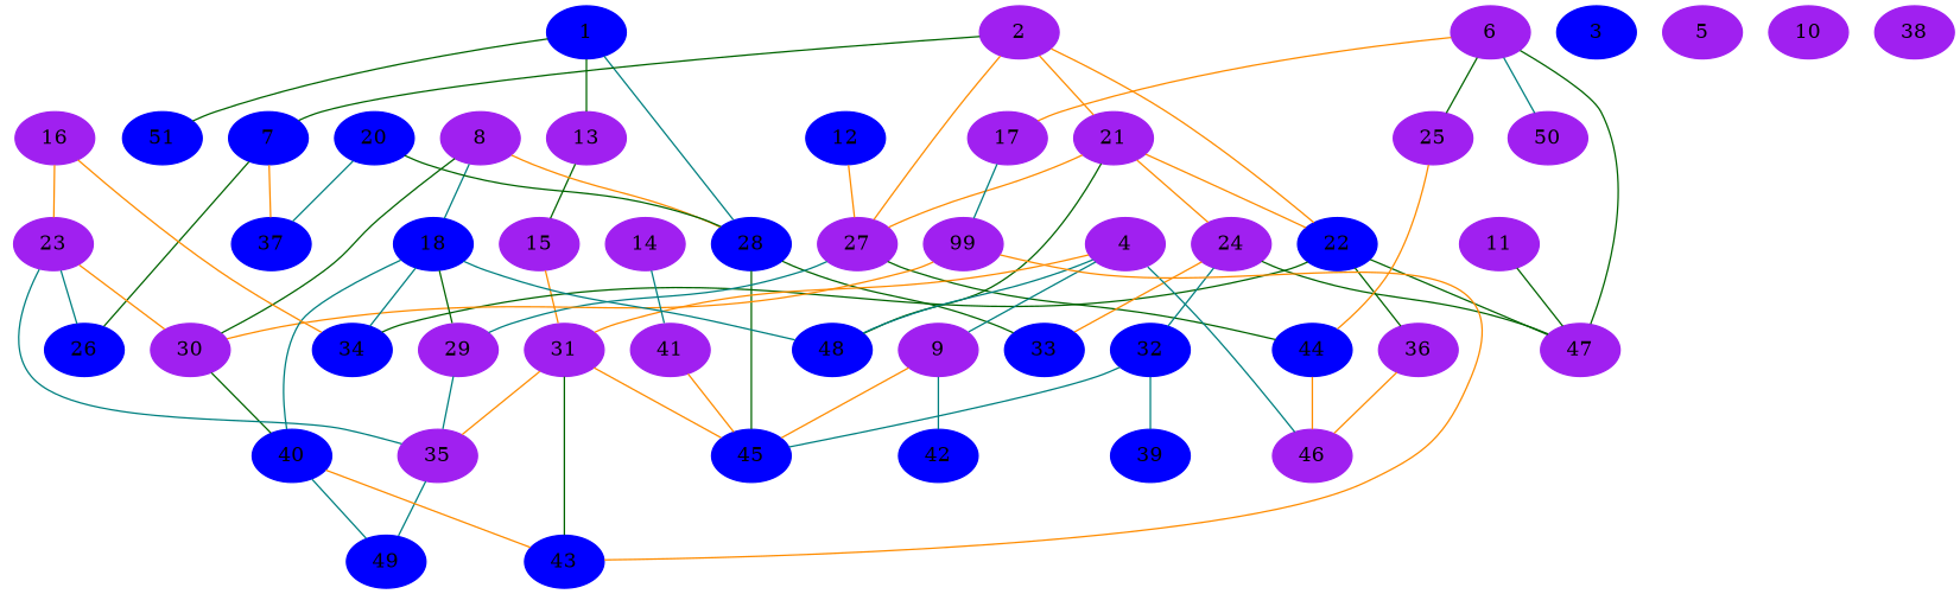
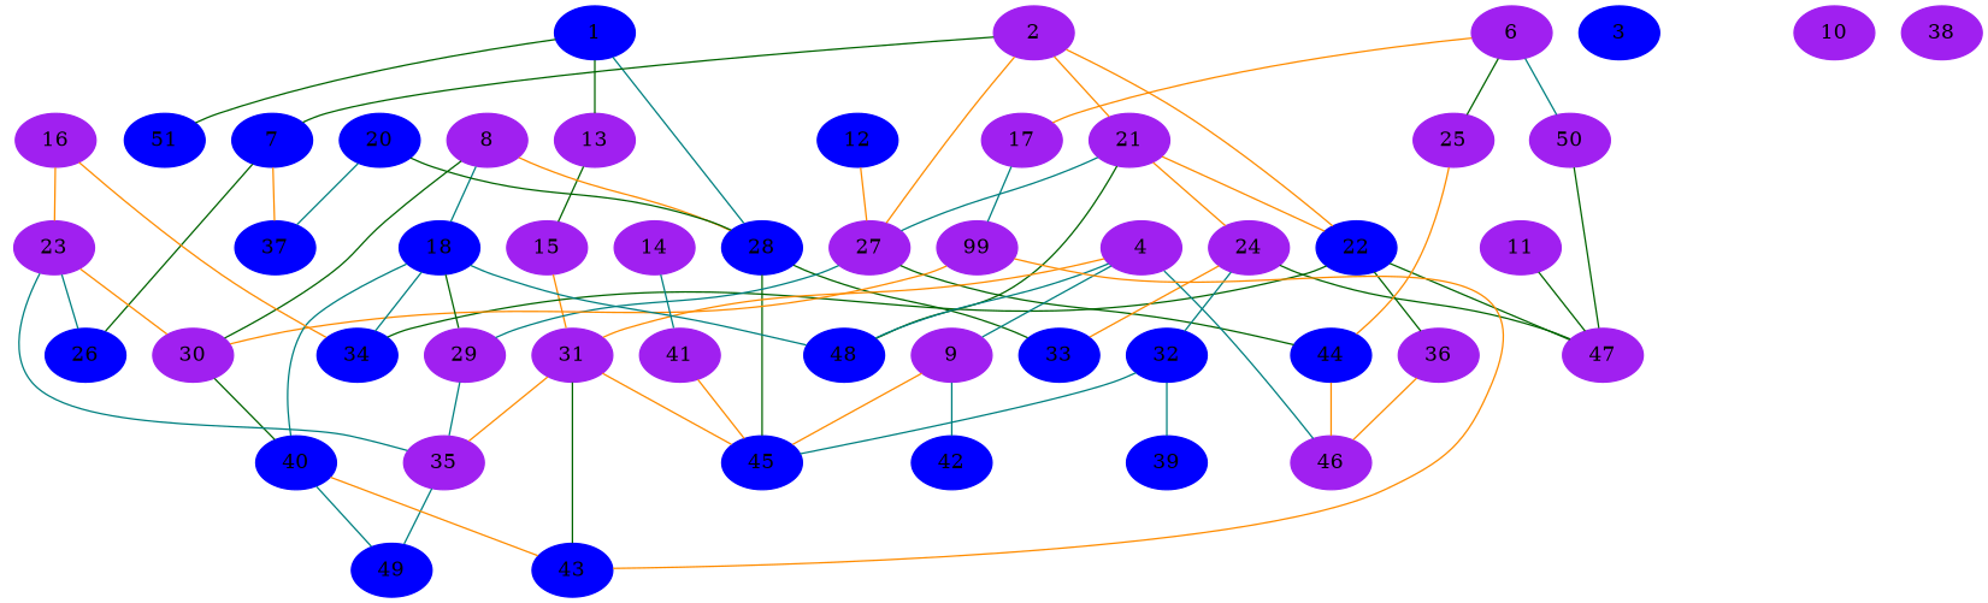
  graph {
    node [color=purple style=filled]
    edge [color=darkorange]
    1 [color=blue]
    13
    28 [color=blue]
    51 [color=blue]
    15
    45 [color=blue]
    33 [color=blue]
    7 [color=blue]
    2
    21
    22 [color=blue]
    27
    26 [color=blue]
    37 [color=blue]
    48 [color=blue]
    24
    47
    34 [color=blue]
    36
    29
    44 [color=blue]
    3 [color=blue]
    4
    9
    31
    46
    42 [color=blue]
    43 [color=blue]
    35
-   5
    6
    17
    25
    50
    n35 [label=99]
    8
    18 [color=blue]
    30
    40 [color=blue]
    10
    11
    12 [color=blue]
    14
    41
    23
    16
    49 [color=blue]
    20 [color=blue]
    32 [color=blue]
    39 [color=blue]
    38
    1 -- 13 [color=darkgreen]
    1 -- 28 [color=teal]
    1 -- 51 [color=darkgreen]
    13 -- 15 [color=darkgreen]
    28 -- 45 [color=darkgreen]
    28 -- 33 [color=darkgreen]
    15 -- 31
    7 -- 26 [color=darkgreen]
    7 -- 37
    2 -- 7 [color=darkgreen]
    2 -- 21
    2 -- 22
    2 -- 27
    21 -- 22
-   21 -- 27
+   21 -- 27 [color=teal]
    21 -- 48 [color=darkgreen]
    21 -- 24
    22 -- 47 [color=darkgreen]
    22 -- 34 [color=darkgreen]
    22 -- 36 [color=darkgreen]
    27 -- 29 [color=teal]
    27 -- 44 [color=darkgreen]
    24 -- 33
    24 -- 47 [color=darkgreen]
    24 -- 32 [color=teal]
    36 -- 46
    29 -- 35 [color=teal]
    44 -- 46
    4 -- 48 [color=teal]
    4 -- 9 [color=teal]
    4 -- 31
    4 -- 46 [color=teal]
    9 -- 45
    9 -- 42 [color=teal]
    31 -- 45
    31 -- 43 [color=darkgreen]
    31 -- 35
    35 -- 49 [color=teal]
-   6 -- 47 [color=darkgreen]
+   50 -- 47 [color=darkgreen]
    6 -- 17
    6 -- 25 [color=darkgreen]
    6 -- 50 [color=teal]
    17 -- n35 [color=teal]
    25 -- 44
    n35 -- 43
    n35 -- 30
    8 -- 28
    8 -- 18 [color=teal]
    8 -- 30 [color=darkgreen]
    18 -- 48 [color=teal]
    18 -- 34 [color=teal]
    18 -- 29 [color=darkgreen]
    18 -- 40 [color=teal]
    30 -- 40 [color=darkgreen]
    40 -- 43
    40 -- 49 [color=teal]
    11 -- 47 [color=darkgreen]
    12 -- 27
    14 -- 41 [color=teal]
    41 -- 45
    23 -- 26 [color=teal]
    23 -- 35 [color=teal]
    23 -- 30
    16 -- 34
    16 -- 23
    20 -- 28 [color=darkgreen]
    20 -- 37 [color=teal]
    32 -- 45 [color=teal]
    32 -- 39 [color=teal]
  }
